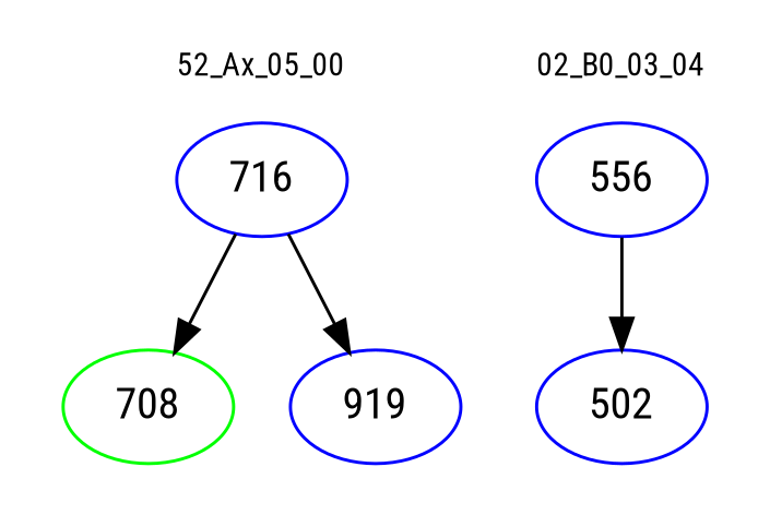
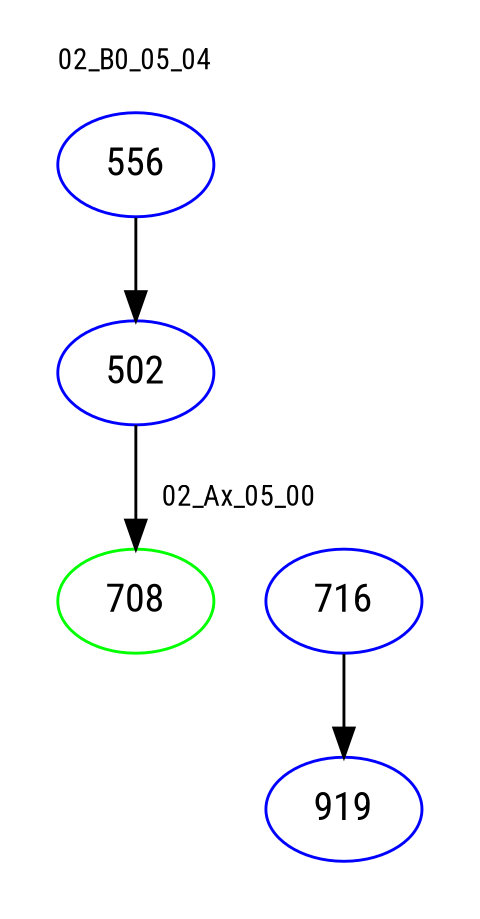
  digraph {
    fontname="Roboto Condensed"
    node [color=blue fontname="Roboto Condensed"]
    edge [color=black fontname="Roboto Condensed"]
    n1 [label=716]
    n2 [color=green label=708]
    n3 [label=919]
    n4 [label=556]
    n5 [label=502]
    subgraph cluster_1 {
      color=white
      fontsize=10
-     label="52_Ax_05_00"
+     label="02_Ax_05_00"
      n1
      n2
      n3
    }
    subgraph cluster_2 {
      color=white
      fontsize=10
-     label="02_B0_03_04"
+     label="02_B0_05_04"
      n4
      n5
    }
-   n1 -> n2
+   n5 -> n2
    n1 -> n3
    n4 -> n5
  }
